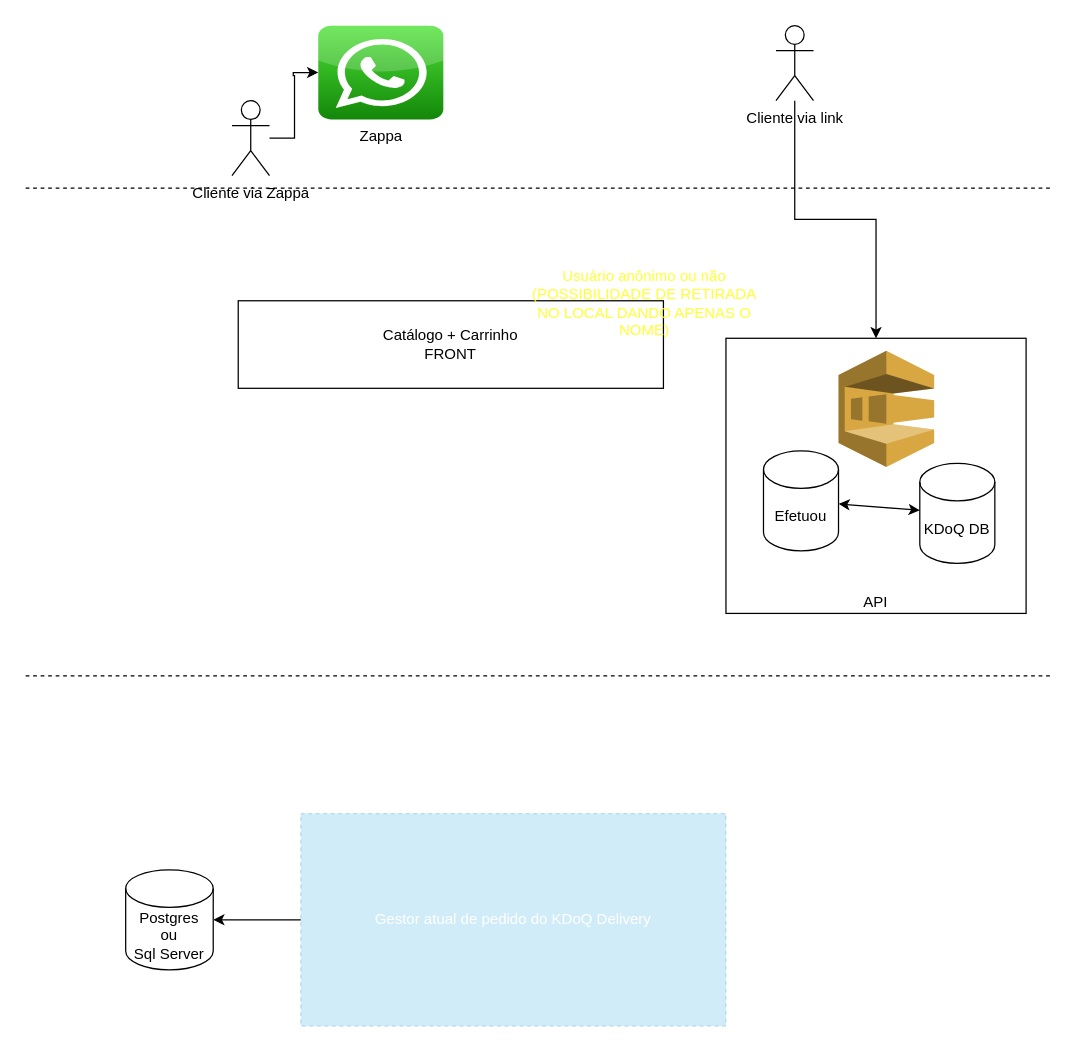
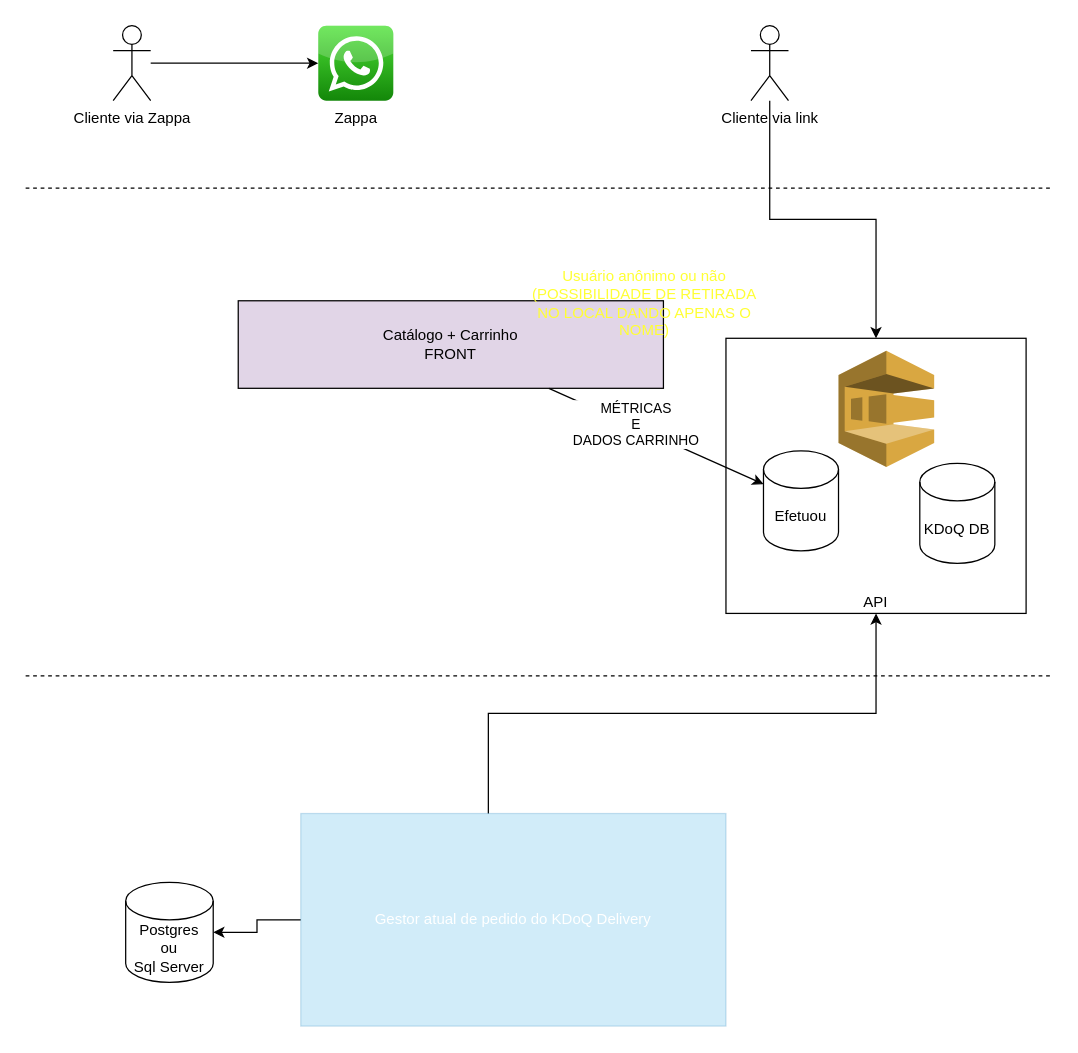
  <mxCell id="0" />
  <mxCell id="1" parent="0" />
  <mxCell id="2" value="API" style="rounded=0;whiteSpace=wrap;html=1;verticalAlign=bottom;" parent="1" vertex="1"><mxGeometry x="580" y="270" width="240" height="220" as="geometry" /></mxCell>
  <mxCell id="3" style="edgeStyle=orthogonalEdgeStyle;rounded=0;orthogonalLoop=1;jettySize=auto;html=1;" parent="1" source="4" target="6" edge="1"><mxGeometry relative="1" as="geometry" /></mxCell>
- <mxCell id="4" value="Cliente via Zappa" style="shape=umlActor;verticalLabelPosition=bottom;verticalAlign=top;html=1;outlineConnect=0;" parent="1" vertex="1"><mxGeometry x="185" y="80" width="30" height="60" as="geometry" /></mxCell>
- <mxCell id="5" value="Catálogo + Carrinho&lt;br&gt;FRONT" style="rounded=0;whiteSpace=wrap;html=1;" parent="1" vertex="1"><mxGeometry x="190" y="240" width="340" height="70" as="geometry" /></mxCell>
- <mxCell id="6" value="Zappa" style="dashed=0;outlineConnect=0;html=1;align=center;labelPosition=center;verticalLabelPosition=bottom;verticalAlign=top;shape=mxgraph.webicons.whatsapp;fillColor=#4FE238;gradientColor=#138709" parent="1" vertex="1"><mxGeometry x="254" y="20" width="100" height="75" as="geometry" /></mxCell>
- <mxCell id="7" value="Cliente via link" style="shape=umlActor;verticalLabelPosition=bottom;verticalAlign=top;html=1;outlineConnect=0;" parent="1" vertex="1"><mxGeometry x="620" y="20" width="30" height="60" as="geometry" /></mxCell>
+ <mxCell id="4" value="Cliente via Zappa" style="shape=umlActor;verticalLabelPosition=bottom;verticalAlign=top;html=1;outlineConnect=0;" parent="1" vertex="1"><mxGeometry x="90" y="20" width="30" height="60" as="geometry" /></mxCell>
+ <mxCell id="5" value="Catálogo + Carrinho&lt;br&gt;FRONT" style="rounded=0;whiteSpace=wrap;html=1;fillColor=#e1d5e7;" parent="1" vertex="1"><mxGeometry x="190" y="240" width="340" height="70" as="geometry" /></mxCell>
+ <mxCell id="6" value="Zappa" style="dashed=0;outlineConnect=0;html=1;align=center;labelPosition=center;verticalLabelPosition=bottom;verticalAlign=top;shape=mxgraph.webicons.whatsapp;fillColor=#4FE238;gradientColor=#138709" parent="1" vertex="1"><mxGeometry x="254" y="20" width="60" height="60" as="geometry" /></mxCell>
+ <mxCell id="7" value="Cliente via link" style="shape=umlActor;verticalLabelPosition=bottom;verticalAlign=top;html=1;outlineConnect=0;" parent="1" vertex="1"><mxGeometry x="600" y="20" width="30" height="60" as="geometry" /></mxCell>
  <mxCell id="8" style="edgeStyle=orthogonalEdgeStyle;rounded=0;orthogonalLoop=1;jettySize=auto;html=1;" parent="1" source="7" target="2" edge="1"><mxGeometry relative="1" as="geometry" /></mxCell>
  <mxCell id="9" value="Efetuou" style="shape=cylinder3;whiteSpace=wrap;html=1;boundedLbl=1;backgroundOutline=1;size=15;" parent="1" vertex="1"><mxGeometry x="610" y="360" width="60" height="80" as="geometry" /></mxCell>
  <mxCell id="10" value="KDoQ DB" style="shape=cylinder3;whiteSpace=wrap;html=1;boundedLbl=1;backgroundOutline=1;size=15;" parent="1" vertex="1"><mxGeometry x="735" y="370" width="60" height="80" as="geometry" /></mxCell>
- <mxCell id="13" value="" style="endArrow=classic;startArrow=classic;html=1;rounded=0;" parent="1" source="9" target="10" edge="1"><mxGeometry width="50" height="50" relative="1" as="geometry"><mxPoint x="390" y="440" as="sourcePoint" /><mxPoint x="440" y="390" as="targetPoint" /></mxGeometry></mxCell>
+ <mxCell id="11" value="" style="endArrow=classic;html=1;rounded=0;" parent="1" source="5" target="9" edge="1"><mxGeometry width="50" height="50" relative="1" as="geometry"><mxPoint x="390" y="440" as="sourcePoint" /><mxPoint x="440" y="390" as="targetPoint" /></mxGeometry></mxCell>
+ <mxCell id="12" value="MÉTRICAS&lt;br&gt;E&lt;br&gt;DADOS CARRINHO" style="edgeLabel;html=1;align=center;verticalAlign=middle;resizable=0;points=[];" vertex="1" connectable="0" parent="11"><mxGeometry x="-0.198" y="2" relative="1" as="geometry"><mxPoint as="offset" /></mxGeometry></mxCell>
  <mxCell id="14" style="edgeStyle=orthogonalEdgeStyle;rounded=0;orthogonalLoop=1;jettySize=auto;html=1;" parent="1" source="16" target="17" edge="1"><mxGeometry relative="1" as="geometry" /></mxCell>
- <mxCell id="16" value="Gestor atual de pedido do KDoQ Delivery" style="rounded=0;whiteSpace=wrap;html=1;opacity=20;fillColor=#1ba1e2;fontColor=#ffffff;strokeColor=#006EAF;dashed=1;" parent="1" vertex="1"><mxGeometry x="240" y="650" width="340" height="170" as="geometry" /></mxCell>
- <mxCell id="17" value="Postgres&lt;div&gt;ou&lt;br&gt;Sql Server&lt;/div&gt;" style="shape=cylinder3;whiteSpace=wrap;html=1;boundedLbl=1;backgroundOutline=1;size=15;" parent="1" vertex="1"><mxGeometry x="100" y="695" width="70" height="80" as="geometry" /></mxCell>
+ <mxCell id="15" style="edgeStyle=orthogonalEdgeStyle;rounded=0;orthogonalLoop=1;jettySize=auto;html=1;" parent="1" source="16" target="2" edge="1"><mxGeometry relative="1" as="geometry"><Array as="points"><mxPoint x="390" y="570" /><mxPoint x="700" y="570" /></Array></mxGeometry></mxCell>
+ <mxCell id="16" value="Gestor atual de pedido do KDoQ Delivery" style="rounded=0;whiteSpace=wrap;html=1;opacity=20;fillColor=#1ba1e2;fontColor=#ffffff;strokeColor=#006EAF;" parent="1" vertex="1"><mxGeometry x="240" y="650" width="340" height="170" as="geometry" /></mxCell>
+ <mxCell id="17" value="Postgres&lt;div&gt;ou&lt;br&gt;Sql Server&lt;/div&gt;" style="shape=cylinder3;whiteSpace=wrap;html=1;boundedLbl=1;backgroundOutline=1;size=15;" parent="1" vertex="1"><mxGeometry x="100" y="705" width="70" height="80" as="geometry" /></mxCell>
  <mxCell id="18" value="Usuário anônimo ou não (POSSIBILIDADE DE RETIRADA NO LOCAL DANDO APENAS O NOME)" style="text;html=1;align=center;verticalAlign=middle;whiteSpace=wrap;rounded=0;fontColor=#FFFF33;" parent="1" vertex="1"><mxGeometry x="420" y="227" width="190" height="30" as="geometry" /></mxCell>
  <mxCell id="19" value="" style="outlineConnect=0;dashed=0;verticalLabelPosition=bottom;verticalAlign=top;align=center;html=1;shape=mxgraph.aws3.sqs;fillColor=#D9A741;gradientColor=none;" vertex="1" parent="1"><mxGeometry x="670" y="280" width="76.5" height="93" as="geometry" /></mxCell>
  <mxCell id="20" value="" style="endArrow=none;dashed=1;html=1;rounded=0;" edge="1" parent="1"><mxGeometry width="50" height="50" relative="1" as="geometry"><mxPoint x="20" y="150" as="sourcePoint" /><mxPoint x="840" y="150" as="targetPoint" /></mxGeometry></mxCell>
  <mxCell id="21" value="" style="endArrow=none;dashed=1;html=1;rounded=0;" edge="1" parent="1"><mxGeometry width="50" height="50" relative="1" as="geometry"><mxPoint x="20" y="540" as="sourcePoint" /><mxPoint x="840" y="540" as="targetPoint" /></mxGeometry></mxCell>
